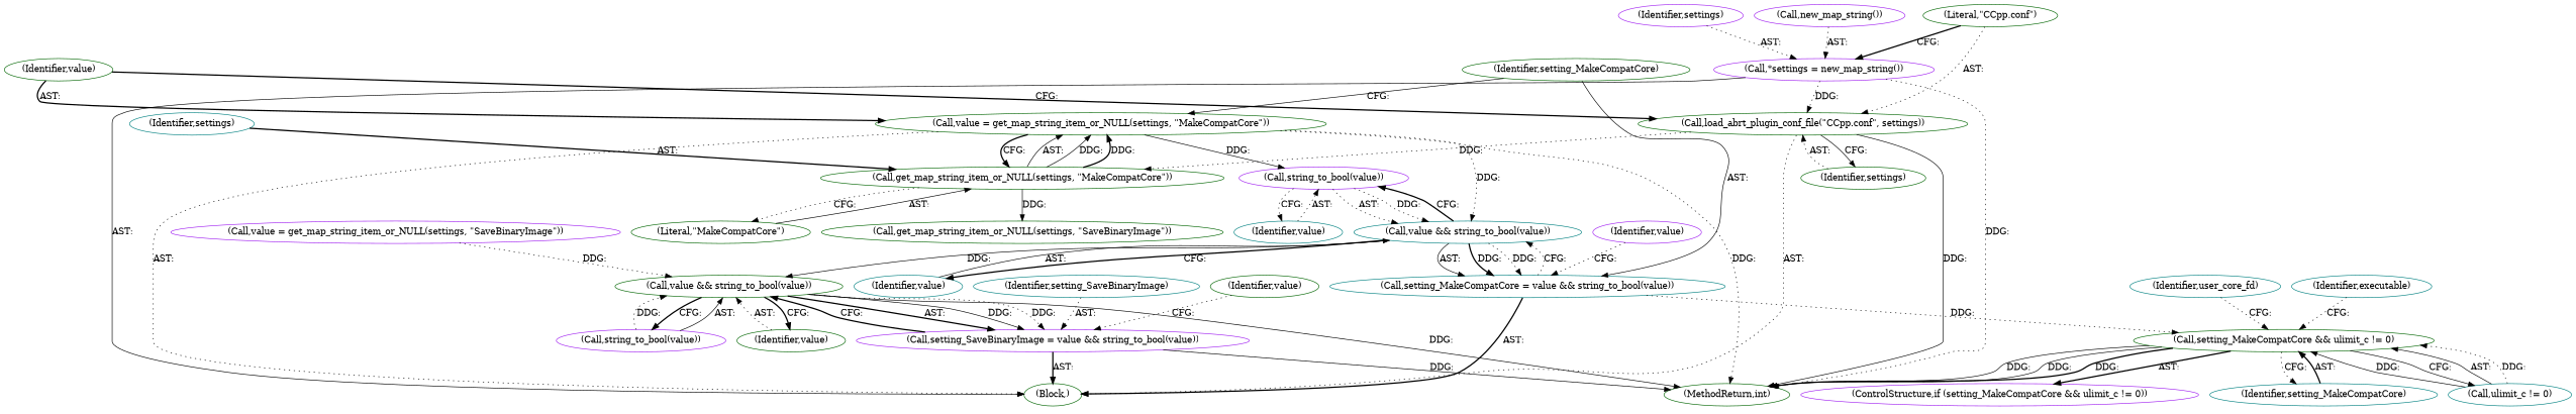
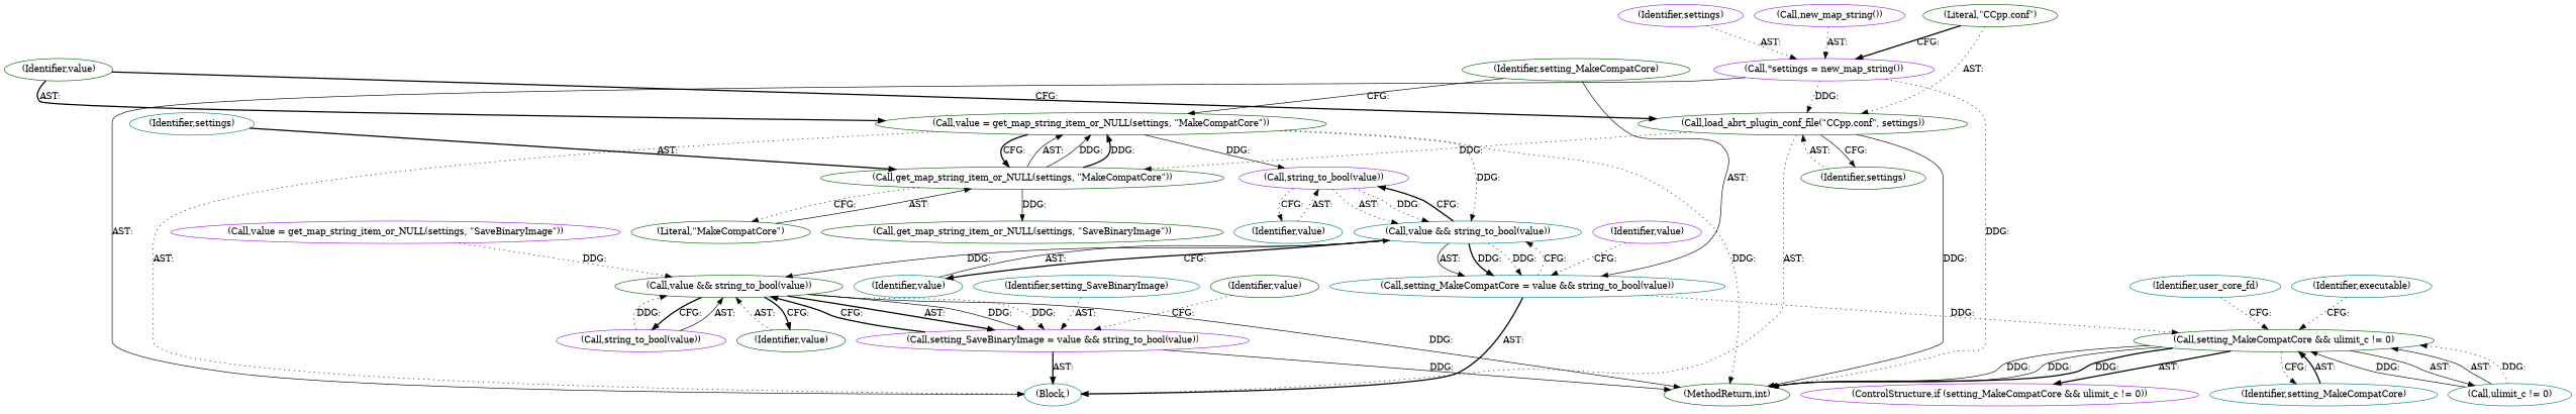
  digraph {
    node [color=darkgreen]
    edge [style=dotted]
    n1 [color=purple label="(Call,string_to_bool(value))"]
    n2 [color=teal label="(Call,value && string_to_bool(value))"]
    n3 [color=teal label="(Identifier,value)"]
    n4 [color=teal label="(Call,setting_MakeCompatCore = value && string_to_bool(value))"]
    n5 [label="(Call,value && string_to_bool(value))"]
    n6 [color=teal label="(Identifier,value)"]
    n7 [label="(Call,value = get_map_string_item_or_NULL(settings, \"MakeCompatCore\"))"]
    n8 [label="(Call,get_map_string_item_or_NULL(settings, \"MakeCompatCore\"))"]
-   n9 [label="(Block,)"]
+   n9 [color=teal label="(Block,)"]
    n10 [label="(MethodReturn,int)"]
    n11 [label="(Literal,\"MakeCompatCore\")"]
    n12 [label="(Call,get_map_string_item_or_NULL(settings, \"SaveBinaryImage\"))"]
    n13 [label="(Call,load_abrt_plugin_conf_file(\"CCpp.conf\", settings))"]
    n14 [label="(Identifier,settings)"]
    n15 [color=purple label="(Call,*settings = new_map_string())"]
    n16 [color=purple label="(Call,new_map_string())"]
    n17 [label="(Call,setting_MakeCompatCore && ulimit_c != 0)"]
    n18 [color=purple label="(Call,setting_SaveBinaryImage = value && string_to_bool(value))"]
    n19 [color=purple label="(Call,string_to_bool(value))"]
    n20 [label="(Identifier,value)"]
    n21 [color=purple label="(ControlStructure,if (setting_MakeCompatCore && ulimit_c != 0))"]
    n22 [color=teal label="(Identifier,setting_MakeCompatCore)"]
    n23 [color=teal label="(Call,ulimit_c != 0)"]
    n24 [label="(Literal,\"CCpp.conf\")"]
    n25 [color=purple label="(Call,value = get_map_string_item_or_NULL(settings, \"SaveBinaryImage\"))"]
    n26 [color=purple label="(Identifier,value)"]
    n27 [label="(Identifier,value)"]
    n28 [color=teal label="(Identifier,setting_SaveBinaryImage)"]
    n29 [label="(Identifier,setting_MakeCompatCore)"]
    n30 [color=teal label="(Identifier,user_core_fd)"]
    n31 [color=purple label="(Identifier,settings)"]
    n32 [color=teal label="(Identifier,settings)"]
    n33 [color=teal label="(Identifier,executable)"]
    n34 [label="(Identifier,value)"]
    n1 -> n2 [label="AST: "]
    n1 -> n2 [label="DDG: "]
    n1 -> n3 [label="CFG: "]
    n2 -> n1 [label="CFG: " style=bold]
    n2 -> n4 [label="AST: " style=solid]
    n2 -> n4 [label="DDG: " style=bold]
    n2 -> n4 [label="DDG: "]
    n2 -> n5 [label="DDG: " style=solid]
    n2 -> n6 [label="CFG: " style=bold]
    n3 -> n1 [label="AST: "]
    n4 -> n2 [label="CFG: "]
    n4 -> n9 [label="AST: " style=bold]
    n4 -> n17 [label="DDG: "]
    n5 -> n10 [label="DDG: " style=solid]
    n5 -> n18 [label="AST: " style=bold]
    n5 -> n18 [label="DDG: " style=solid]
    n5 -> n18 [label="DDG: "]
    n5 -> n19 [label="CFG: " style=bold]
    n5 -> n20 [label="CFG: " style=bold]
    n6 -> n2 [label="AST: " style=solid]
    n7 -> n1 [label="DDG: " style=solid]
    n7 -> n2 [label="DDG: "]
    n7 -> n8 [label="CFG: " style=bold]
    n7 -> n9 [label="AST: "]
    n7 -> n10 [label="DDG: "]
    n8 -> n7 [label="AST: " style=solid]
    n8 -> n7 [label="DDG: " style=solid]
    n8 -> n7 [label="DDG: " style=bold]
    n8 -> n11 [label="CFG: "]
    n8 -> n12 [label="DDG: " style=solid]
    n11 -> n8 [label="AST: " style=solid]
    n13 -> n8 [label="DDG: "]
    n13 -> n9 [label="AST: "]
    n13 -> n10 [label="DDG: " style=solid]
    n13 -> n14 [label="CFG: " style=solid]
    n14 -> n13 [label="AST: "]
    n15 -> n9 [label="AST: " style=solid]
    n15 -> n10 [label="DDG: "]
    n15 -> n13 [label="DDG: "]
    n16 -> n15 [label="AST: "]
    n17 -> n10 [label="DDG: " style=solid]
    n17 -> n10 [label="DDG: " style=solid]
    n17 -> n10 [label="DDG: " style=bold]
    n17 -> n21 [label="AST: " style=bold]
    n17 -> n22 [label="CFG: "]
-   n17 -> n23 [label="CFG: " style=solid]
+   n17 -> n23 [label="AST: " style=solid]
    n18 -> n5 [label="CFG: " style=bold]
    n18 -> n9 [label="AST: " style=bold]
    n18 -> n10 [label="DDG: " style=solid]
    n19 -> n5 [label="AST: " style=solid]
    n19 -> n5 [label="DDG: "]
    n20 -> n5 [label="AST: "]
    n22 -> n17 [label="AST: " style=bold]
    n23 -> n17 [label="AST: " style=solid]
    n23 -> n17 [label="DDG: "]
    n23 -> n17 [label="DDG: " style=solid]
    n24 -> n13 [label="AST: "]
    n24 -> n15 [label="CFG: " style=bold]
    n25 -> n5 [label="DDG: "]
    n26 -> n4 [label="CFG: "]
    n27 -> n7 [label="AST: " style=bold]
    n27 -> n13 [label="CFG: " style=bold]
    n28 -> n18 [label="AST: "]
    n29 -> n4 [label="AST: " style=solid]
    n29 -> n7 [label="CFG: " style=solid]
    n30 -> n17 [label="CFG: "]
    n31 -> n15 [label="AST: "]
    n32 -> n8 [label="AST: " style=bold]
    n33 -> n17 [label="CFG: "]
    n34 -> n18 [label="CFG: "]
  }
